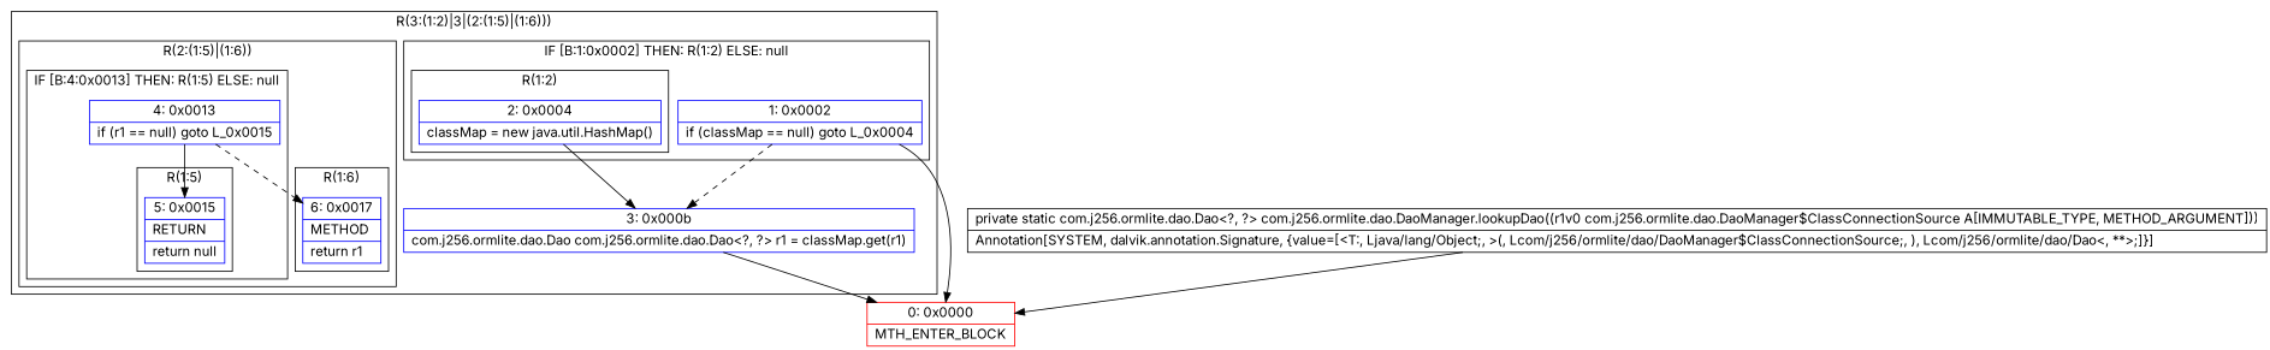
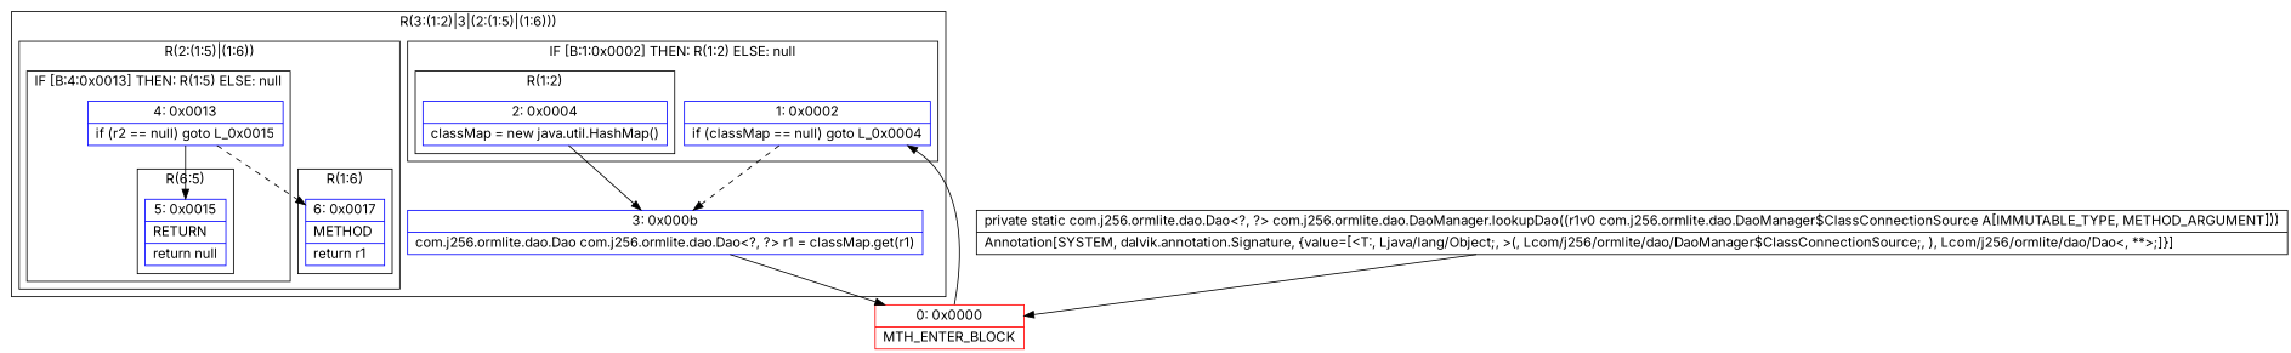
  digraph {
    fontname=Inter
    node [color=blue fontname=Inter shape=record]
    edge [fontname=Inter]
    n1 [label="{2\:\ 0x0004|classMap = new java.util.HashMap()\l}"]
    n2 [label="{1\:\ 0x0002|if (classMap == null) goto L_0x0004\l}"]
    n3 [label="{5\:\ 0x0015|RETURN\l|return null\l}"]
-   n4 [label="{4\:\ 0x0013|if (r1 == null) goto L_0x0015\l}"]
+   n4 [label="{4\:\ 0x0013|if (r2 == null) goto L_0x0015\l}"]
    n5 [label="{6\:\ 0x0017|METHOD\l|return r1\l}"]
    n6 [label="{3\:\ 0x000b|com.j256.ormlite.dao.Dao com.j256.ormlite.dao.Dao\<?, ?\> r1 = classMap.get(r1)\l}"]
    n7 [color=red label="{0\:\ 0x0000|MTH_ENTER_BLOCK\l}"]
    n8 [label="{private static com.j256.ormlite.dao.Dao\<?, ?\> com.j256.ormlite.dao.DaoManager.lookupDao((r1v0 com.j256.ormlite.dao.DaoManager$ClassConnectionSource A[IMMUTABLE_TYPE, METHOD_ARGUMENT]))  | Annotation[SYSTEM, dalvik.annotation.Signature, \{value=[\<T:, Ljava\/lang\/Object;, \>(, Lcom\/j256\/ormlite\/dao\/DaoManager$ClassConnectionSource;, ), Lcom\/j256\/ormlite\/dao\/Dao\<, **\>;]\}]\l}" color=""]
    subgraph cluster_1 {
      label="R(3:(1:2)|3|(2:(1:5)|(1:6)))"
      n6
      subgraph cluster_2 {
        label="IF [B:1:0x0002] THEN: R(1:2) ELSE: null"
        n2
        subgraph cluster_3 {
          label="R(1:2)"
          n1
        }
      }
      subgraph cluster_4 {
        label="R(2:(1:5)|(1:6))"
        subgraph cluster_5 {
          label="IF [B:4:0x0013] THEN: R(1:5) ELSE: null"
          n4
          subgraph cluster_6 {
-           label="R(1:5)"
+           label="R(6:5)"
            n3
          }
        }
        subgraph cluster_7 {
          label="R(1:6)"
          n5
        }
      }
    }
    n1 -> n6
    n2 -> n6 [style=dashed]
    n4 -> n3
    n4 -> n5 [style=dashed]
    n6 -> n7
-   n2 -> n7
+   n7 -> n2
    n8 -> n7
  }
